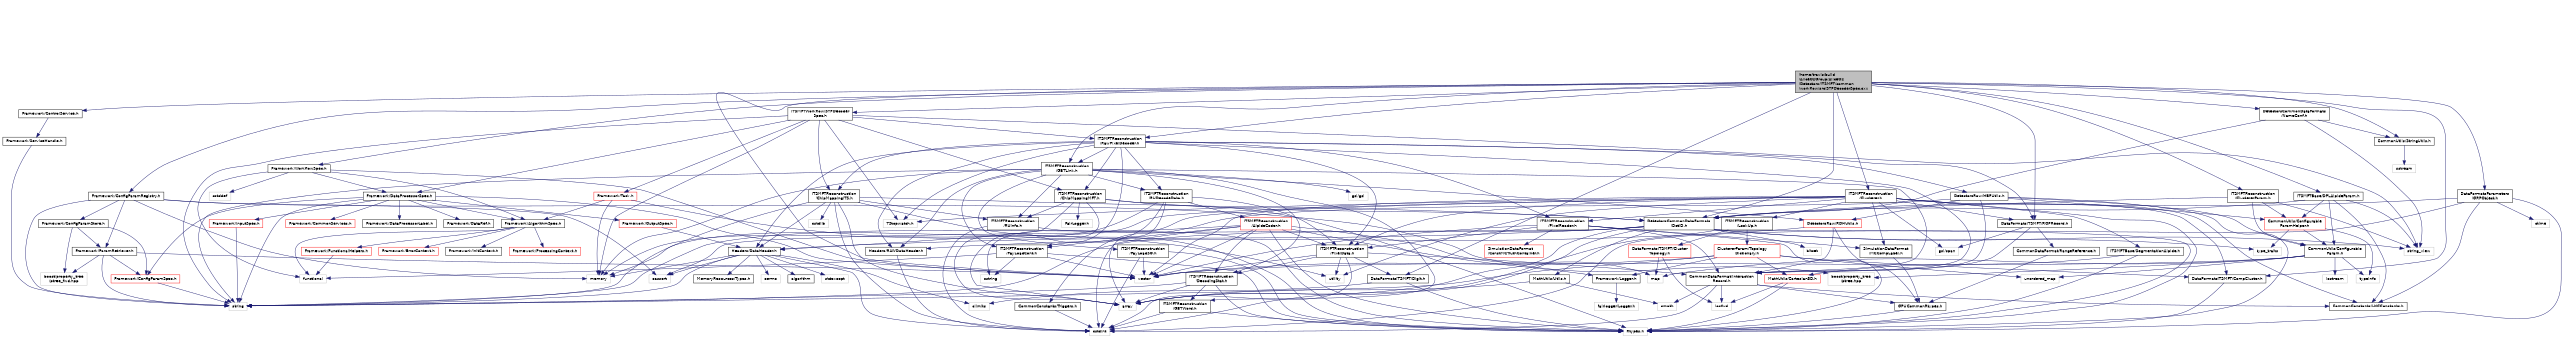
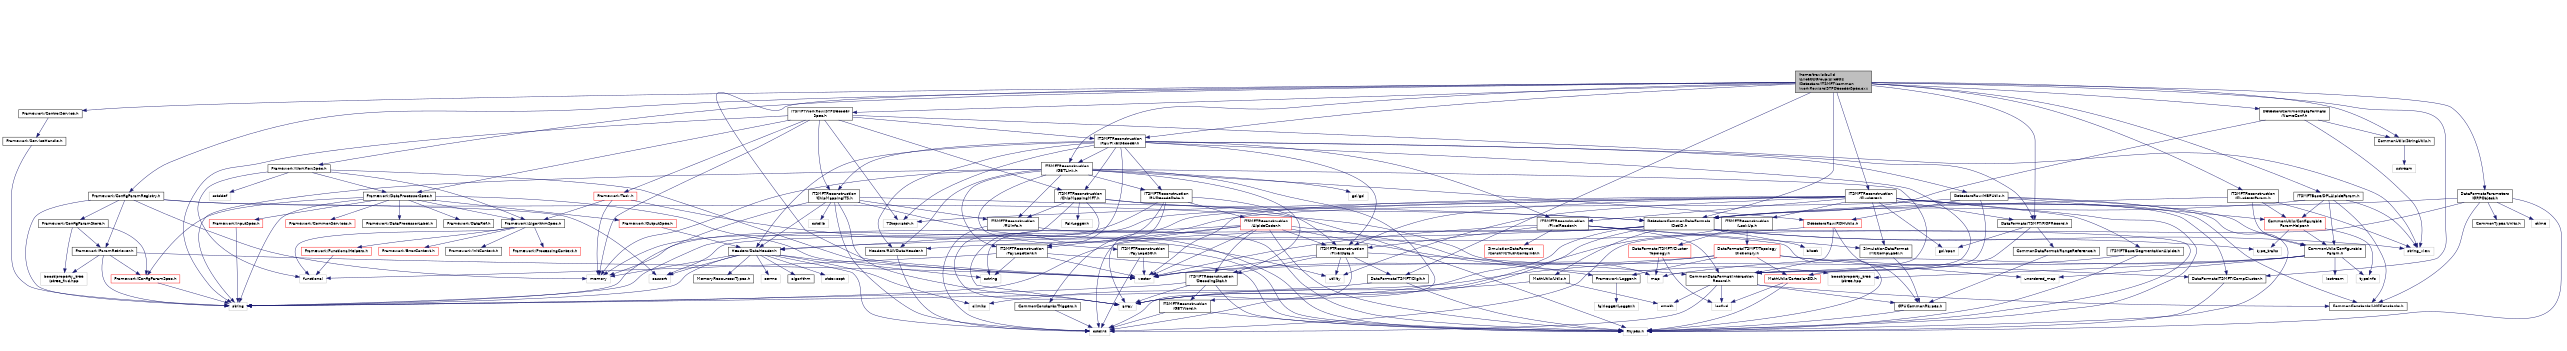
  digraph {
    node [color=black fontname=Helvetica fontsize=10 shape=record]
    edge [color=midnightblue fontname=Helvetica fontsize=10 labelfontname=Helvetica labelfontsize=10 style=solid]
    n1 [fillcolor=grey75 fontcolor=black height=0.2 label="/home/travis/build\l/AliceO2Group/AliceO2\l/Detectors/ITSMFT/common\l/workflow/src/STFDecoderSpec.cxx" style=filled width=0.4]
    n2 [color=grey75 height=0.2 label=vector width=0.4]
    n3 [height=0.2 label="Framework/WorkflowSpec.h" width=0.4]
    n4 [height=0.2 label="Framework/ConfigParamRegistry.h" width=0.4]
    n5 [height=0.2 label="Framework/ControlService.h" width=0.4]
    n6 [height=0.2 label="DataFormatsITSMFT/Digit.h" width=0.4]
    n7 [height=0.2 label="DataFormatsITSMFT/ROFRecord.h" width=0.4]
    n8 [height=0.2 label="ITSMFTReconstruction\l/RawPixelDecoder.h" width=0.4]
    n9 [height=0.2 label="DetectorsCommonDataFormats\l/DetID.h" width=0.4]
    n10 [height=0.2 label="ITSMFTReconstruction\l/GBTLink.h" width=0.4]
    n11 [height=0.2 label="ITSMFTReconstruction\l/Clusterer.h" width=0.4]
    n12 [height=0.2 label="DataFormatsITSMFT/CompCluster.h" width=0.4]
    n13 [height=0.2 label="ITSMFTReconstruction\l/ClustererParam.h" width=0.4]
    n14 [height=0.2 label="ITSMFTWorkflow/STFDecoder\lSpec.h" width=0.4]
    n15 [height=0.2 label="DetectorsCommonDataFormats\l/NameConf.h" width=0.4]
    n16 [height=0.2 label="CommonUtils/StringUtils.h" width=0.4]
    n17 [height=0.2 label="DataFormatsParameters\l/GRPObject.h" width=0.4]
    n18 [height=0.2 label="ITSMFTBase/DPLAlpideParam.h" width=0.4]
    n19 [height=0.2 label="Framework/DataProcessorSpec.h" width=0.4]
    n20 [height=0.2 label="Framework/AlgorithmSpec.h" width=0.4]
    n21 [color=grey75 height=0.2 label=functional width=0.4]
    n22 [color=grey75 height=0.2 label=cstddef width=0.4]
    n23 [color=grey75 height=0.2 label=string width=0.4]
    n24 [color=grey75 height=0.2 label=memory width=0.4]
    n25 [color=grey75 height=0.2 label=cassert width=0.4]
    n26 [height=0.2 label="Framework/ParamRetriever.h" width=0.4]
    n27 [height=0.2 label="Framework/ConfigParamStore.h" width=0.4]
    n28 [color=grey75 height=0.2 label="boost/property_tree\l/ptree.hpp" width=0.4]
    n29 [height=0.2 label="Framework/ServiceHandle.h" width=0.4]
    n30 [color=grey75 height=0.2 label=climits width=0.4]
    n31 [color=grey75 height=0.2 label="Rtypes.h" width=0.4]
    n32 [height=0.2 label="CommonDataFormat/RangeReference.h" width=0.4]
    n33 [height=0.2 label="CommonDataFormat/Interaction\lRecord.h" width=0.4]
    n34 [color=grey75 height=0.2 label="gsl/span" width=0.4]
    n35 [height=0.2 label="Headers/DataHeader.h" width=0.4]
    n36 [color=grey75 height=0.2 label=array width=0.4]
    n37 [color=grey75 height=0.2 label="TStopwatch.h" width=0.4]
    n38 [height=0.2 label="ITSMFTReconstruction\l/ChipMappingITS.h" width=0.4]
    n39 [height=0.2 label="ITSMFTReconstruction\l/ChipMappingMFT.h" width=0.4]
    n40 [height=0.2 label="DetectorsRaw/HBFUtils.h" width=0.4]
    n41 [height=0.2 label="Headers/RAWDataHeader.h" width=0.4]
    n42 [height=0.2 label="ITSMFTReconstruction\l/RUDecodeData.h" width=0.4]
    n43 [height=0.2 label="ITSMFTReconstruction\l/PixelData.h" width=0.4]
    n44 [height=0.2 label="ITSMFTReconstruction\l/PixelReader.h" width=0.4]
    n45 [color=grey75 height=0.2 label=cstdint width=0.4]
    n46 [color=grey75 height=0.2 label=bitset width=0.4]
    n47 [color=grey75 height=0.2 label=string_view width=0.4]
    n48 [color=grey75 height=0.2 label=type_traits width=0.4]
    n49 [height=0.2 label="MathUtils/Utils.h" width=0.4]
    n50 [height=0.2 label="ITSMFTReconstruction\l/RUInfo.h" width=0.4]
    n51 [color=red height=0.2 label="DetectorsRaw/RDHUtils.h" width=0.4]
    n52 [color=grey75 height=0.2 label="gsl/gsl" width=0.4]
    n53 [height=0.2 label="ITSMFTReconstruction\l/PayLoadCont.h" width=0.4]
    n54 [height=0.2 label="ITSMFTReconstruction\l/PayLoadSG.h" width=0.4]
    n55 [height=0.2 label="ITSMFTReconstruction\l/GBTWord.h" width=0.4]
    n56 [height=0.2 label="ITSMFTReconstruction\l/DecodingStat.h" width=0.4]
    n57 [color=grey75 height=0.2 label=cstring width=0.4]
    n58 [height=0.2 label="CommonConstants/LHCConstants.h" width=0.4]
    n59 [color=grey75 height=0.2 label=utility width=0.4]
    n60 [height=0.2 label="SimulationDataFormat\l/MCCompLabel.h" width=0.4]
    n61 [height=0.2 label="ITSMFTBase/SegmentationAlpide.h" width=0.4]
    n62 [height=0.2 label="ITSMFTReconstruction\l/LookUp.h" width=0.4]
    n63 [height=0.2 label="CommonUtils/Configurable\lParam.h" width=0.4]
    n64 [color=red height=0.2 label="CommonUtils/Configurable\lParamHelper.h" width=0.4]
    n65 [color=red height=0.2 label="Framework/Task.h" width=0.4]
    n66 [color=grey75 height=0.2 label=sstream width=0.4]
    n67 [color=grey75 height=0.2 label=ctime width=0.4]
+   n68 [height=0.2 label="CommonTypes/Units.h" width=0.4]
    n69 [color=red height=0.2 label="Framework/ConfigParamSpec.h" width=0.4]
    n70 [height=0.2 label="Framework/DataProcessorLabel.h" width=0.4]
    n71 [height=0.2 label="Framework/DataRef.h" width=0.4]
    n72 [color=red height=0.2 label="Framework/InputSpec.h" width=0.4]
    n73 [color=red height=0.2 label="Framework/OutputSpec.h" width=0.4]
    n74 [color=red height=0.2 label="Framework/CommonServices.h" width=0.4]
    n75 [color=red height=0.2 label="Framework/ProcessingContext.h" width=0.4]
    n76 [color=red height=0.2 label="Framework/ErrorContext.h" width=0.4]
    n77 [height=0.2 label="Framework/InitContext.h" width=0.4]
    n78 [color=red height=0.2 label="Framework/FunctionalHelpers.h" width=0.4]
    n79 [height=0.2 label=algorithm width=0.4]
    n80 [color=grey75 height=0.2 label=stdexcept width=0.4]
    n81 [height=0.2 label="MemoryResources/Types.h" width=0.4]
    n82 [color=grey75 height=0.2 label=cerrno width=0.4]
    n83 [color=grey75 height=0.2 label="boost/property_tree\l/ptree_fwd.hpp" width=0.4]
    n84 [height=0.2 label="GPUCommonRtypes.h" width=0.4]
    n85 [color=grey75 height=0.2 label=iosfwd width=0.4]
    n86 [color=grey75 height=0.2 label=cmath width=0.4]
    n87 [height=0.2 label="Framework/Logger.h" width=0.4]
    n88 [color=grey75 height=0.2 label="fairlogger/Logger.h" width=0.4]
    n89 [color=grey75 height=0.2 label=cstdlib width=0.4]
    n90 [color=grey75 height=0.2 label="FairLogger.h" width=0.4]
    n91 [height=0.2 label="CommonConstants/Triggers.h" width=0.4]
    n92 [color=red height=0.2 label="ITSMFTReconstruction\l/AlpideCoder.h" width=0.4]
    n93 [color=red height=0.2 label="SimulationDataFormat\l/ConstMCTruthContainer.h" width=0.4]
    n94 [color=grey75 height=0.2 label=map width=0.4]
    n95 [color=grey75 height=0.2 label=unordered_map width=0.4]
    n96 [color=grey75 height=0.2 label=typeinfo width=0.4]
    n97 [color=grey75 height=0.2 label=iostream width=0.4]
    n98 [color=red height=0.2 label="MathUtils/Cartesian3D.h" width=0.4]
    n99 [color=red height=0.2 label="DataFormatsITSMFT/Cluster\lTopology.h" width=0.4]
-   n100 [color=red height=0.2 label="ClustererParam/Topology\lDictionary.h" width=0.4]
+   n100 [color=red height=0.2 label="DataFormatsITSMFT/Topology\lDictionary.h" width=0.4]
    n1 -> n2
    n1 -> n3
    n1 -> n4
    n1 -> n5
    n1 -> n6
    n1 -> n7
    n1 -> n8
    n1 -> n9
    n1 -> n10
    n1 -> n11
    n1 -> n12
    n1 -> n13
    n1 -> n14
    n1 -> n15
    n1 -> n16
    n1 -> n17
    n1 -> n18
    n3 -> n2
    n3 -> n19
    n3 -> n20
    n3 -> n21
    n3 -> n22
    n4 -> n23
    n4 -> n24
    n4 -> n25
    n4 -> n26
    n4 -> n27
    n4 -> n28
    n5 -> n29
    n6 -> n30
    n6 -> n31
    n7 -> n32
    n7 -> n33
    n7 -> n34
    n8 -> n7
    n8 -> n10
    n8 -> n33
    n8 -> n35
    n8 -> n36
    n8 -> n37
    n8 -> n38
    n8 -> n39
    n8 -> n40
    n8 -> n41
    n8 -> n42
    n8 -> n43
    n8 -> n44
    n9 -> n23
    n9 -> n25
    n9 -> n31
    n9 -> n35
    n9 -> n36
    n9 -> n45
    n9 -> n46
    n9 -> n47
    n9 -> n48
    n9 -> n49
    n10 -> n23
    n10 -> n24
    n10 -> n33
    n10 -> n41
    n10 -> n42
    n10 -> n50
    n10 -> n51
    n10 -> n52
    n10 -> n53
    n10 -> n54
    n10 -> n55
    n10 -> n56
    n11 -> n2
    n11 -> n7
    n11 -> n12
    n11 -> n24
    n11 -> n31
    n11 -> n34
    n11 -> n37
    n11 -> n43
    n11 -> n44
    n11 -> n57
    n11 -> n58
    n11 -> n59
    n11 -> n60
    n11 -> n61
    n11 -> n62
    n12 -> n31
    n13 -> n9
    n13 -> n47
    n13 -> n63
    n13 -> n64
    n14 -> n8
    n14 -> n19
    n14 -> n23
    n14 -> n24
    n14 -> n37
    n14 -> n38
    n14 -> n39
    n14 -> n47
    n14 -> n65
    n15 -> n9
    n15 -> n16
    n15 -> n47
    n16 -> n66
    n17 -> n9
    n17 -> n31
    n17 -> n45
    n17 -> n58
    n17 -> n67
+   n17 -> n68
    n18 -> n9
    n18 -> n47
    n18 -> n58
    n18 -> n63
    n18 -> n64
    n19 -> n2
    n19 -> n20
    n19 -> n23
    n19 -> n69
    n19 -> n70
    n19 -> n71
    n19 -> n72
    n19 -> n73
    n19 -> n74
    n20 -> n21
    n20 -> n75
    n20 -> n76
    n20 -> n77
    n20 -> n78
    n26 -> n2
    n26 -> n23
    n26 -> n69
    n26 -> n83
    n27 -> n26
    n27 -> n69
    n27 -> n83
    n29 -> n23
    n32 -> n84
    n33 -> n45
    n33 -> n58
    n33 -> n84
    n33 -> n85
    n33 -> n86
    n35 -> n23
    n35 -> n24
    n35 -> n25
    n35 -> n30
    n35 -> n45
+   n35 -> n57
    n35 -> n79
    n35 -> n80
    n35 -> n81
    n35 -> n82
    n38 -> n9
    n38 -> n23
    n38 -> n31
    n38 -> n35
    n38 -> n36
    n38 -> n45
    n38 -> n50
    n38 -> n89
    n39 -> n9
    n39 -> n31
    n39 -> n35
    n39 -> n36
    n39 -> n50
    n39 -> n90
    n40 -> n31
    n40 -> n33
    n40 -> n51
    n40 -> n63
    n40 -> n64
    n40 -> n91
    n41 -> n45
    n42 -> n24
    n42 -> n36
    n42 -> n43
    n42 -> n53
    n42 -> n92
    n43 -> n2
    n43 -> n6
    n43 -> n33
    n43 -> n45
    n43 -> n56
    n43 -> n59
    n44 -> n2
    n44 -> n31
    n44 -> n33
    n44 -> n43
    n44 -> n60
    n44 -> n93
    n49 -> n36
    n49 -> n86
    n50 -> n31
    n50 -> n45
    n51 -> n33
    n51 -> n41
    n51 -> n84
    n53 -> n2
    n53 -> n21
    n53 -> n31
    n53 -> n57
    n54 -> n2
    n54 -> n31
    n54 -> n45
    n55 -> n31
    n55 -> n45
    n56 -> n23
    n56 -> n31
    n56 -> n36
    n56 -> n55
    n60 -> n84
    n61 -> n31
    n61 -> n98
    n62 -> n36
    n62 -> n99
    n62 -> n100
    n63 -> n2
    n63 -> n28
    n63 -> n94
    n63 -> n95
    n63 -> n96
    n63 -> n97
    n64 -> n48
    n64 -> n63
    n64 -> n96
    n65 -> n20
    n65 -> n24
    n65 -> n59
    n69 -> n23
    n72 -> n23
    n73 -> n35
    n78 -> n21
    n84 -> n31
    n87 -> n88
    n91 -> n45
    n92 -> n2
    n92 -> n23
    n92 -> n31
    n92 -> n43
    n92 -> n45
    n92 -> n53
    n92 -> n56
    n92 -> n87
    n92 -> n94
    n98 -> n31
    n98 -> n85
    n99 -> n85
    n99 -> n94
    n100 -> n2
    n100 -> n12
    n100 -> n23
    n100 -> n87
    n100 -> n95
    n100 -> n98
  }
